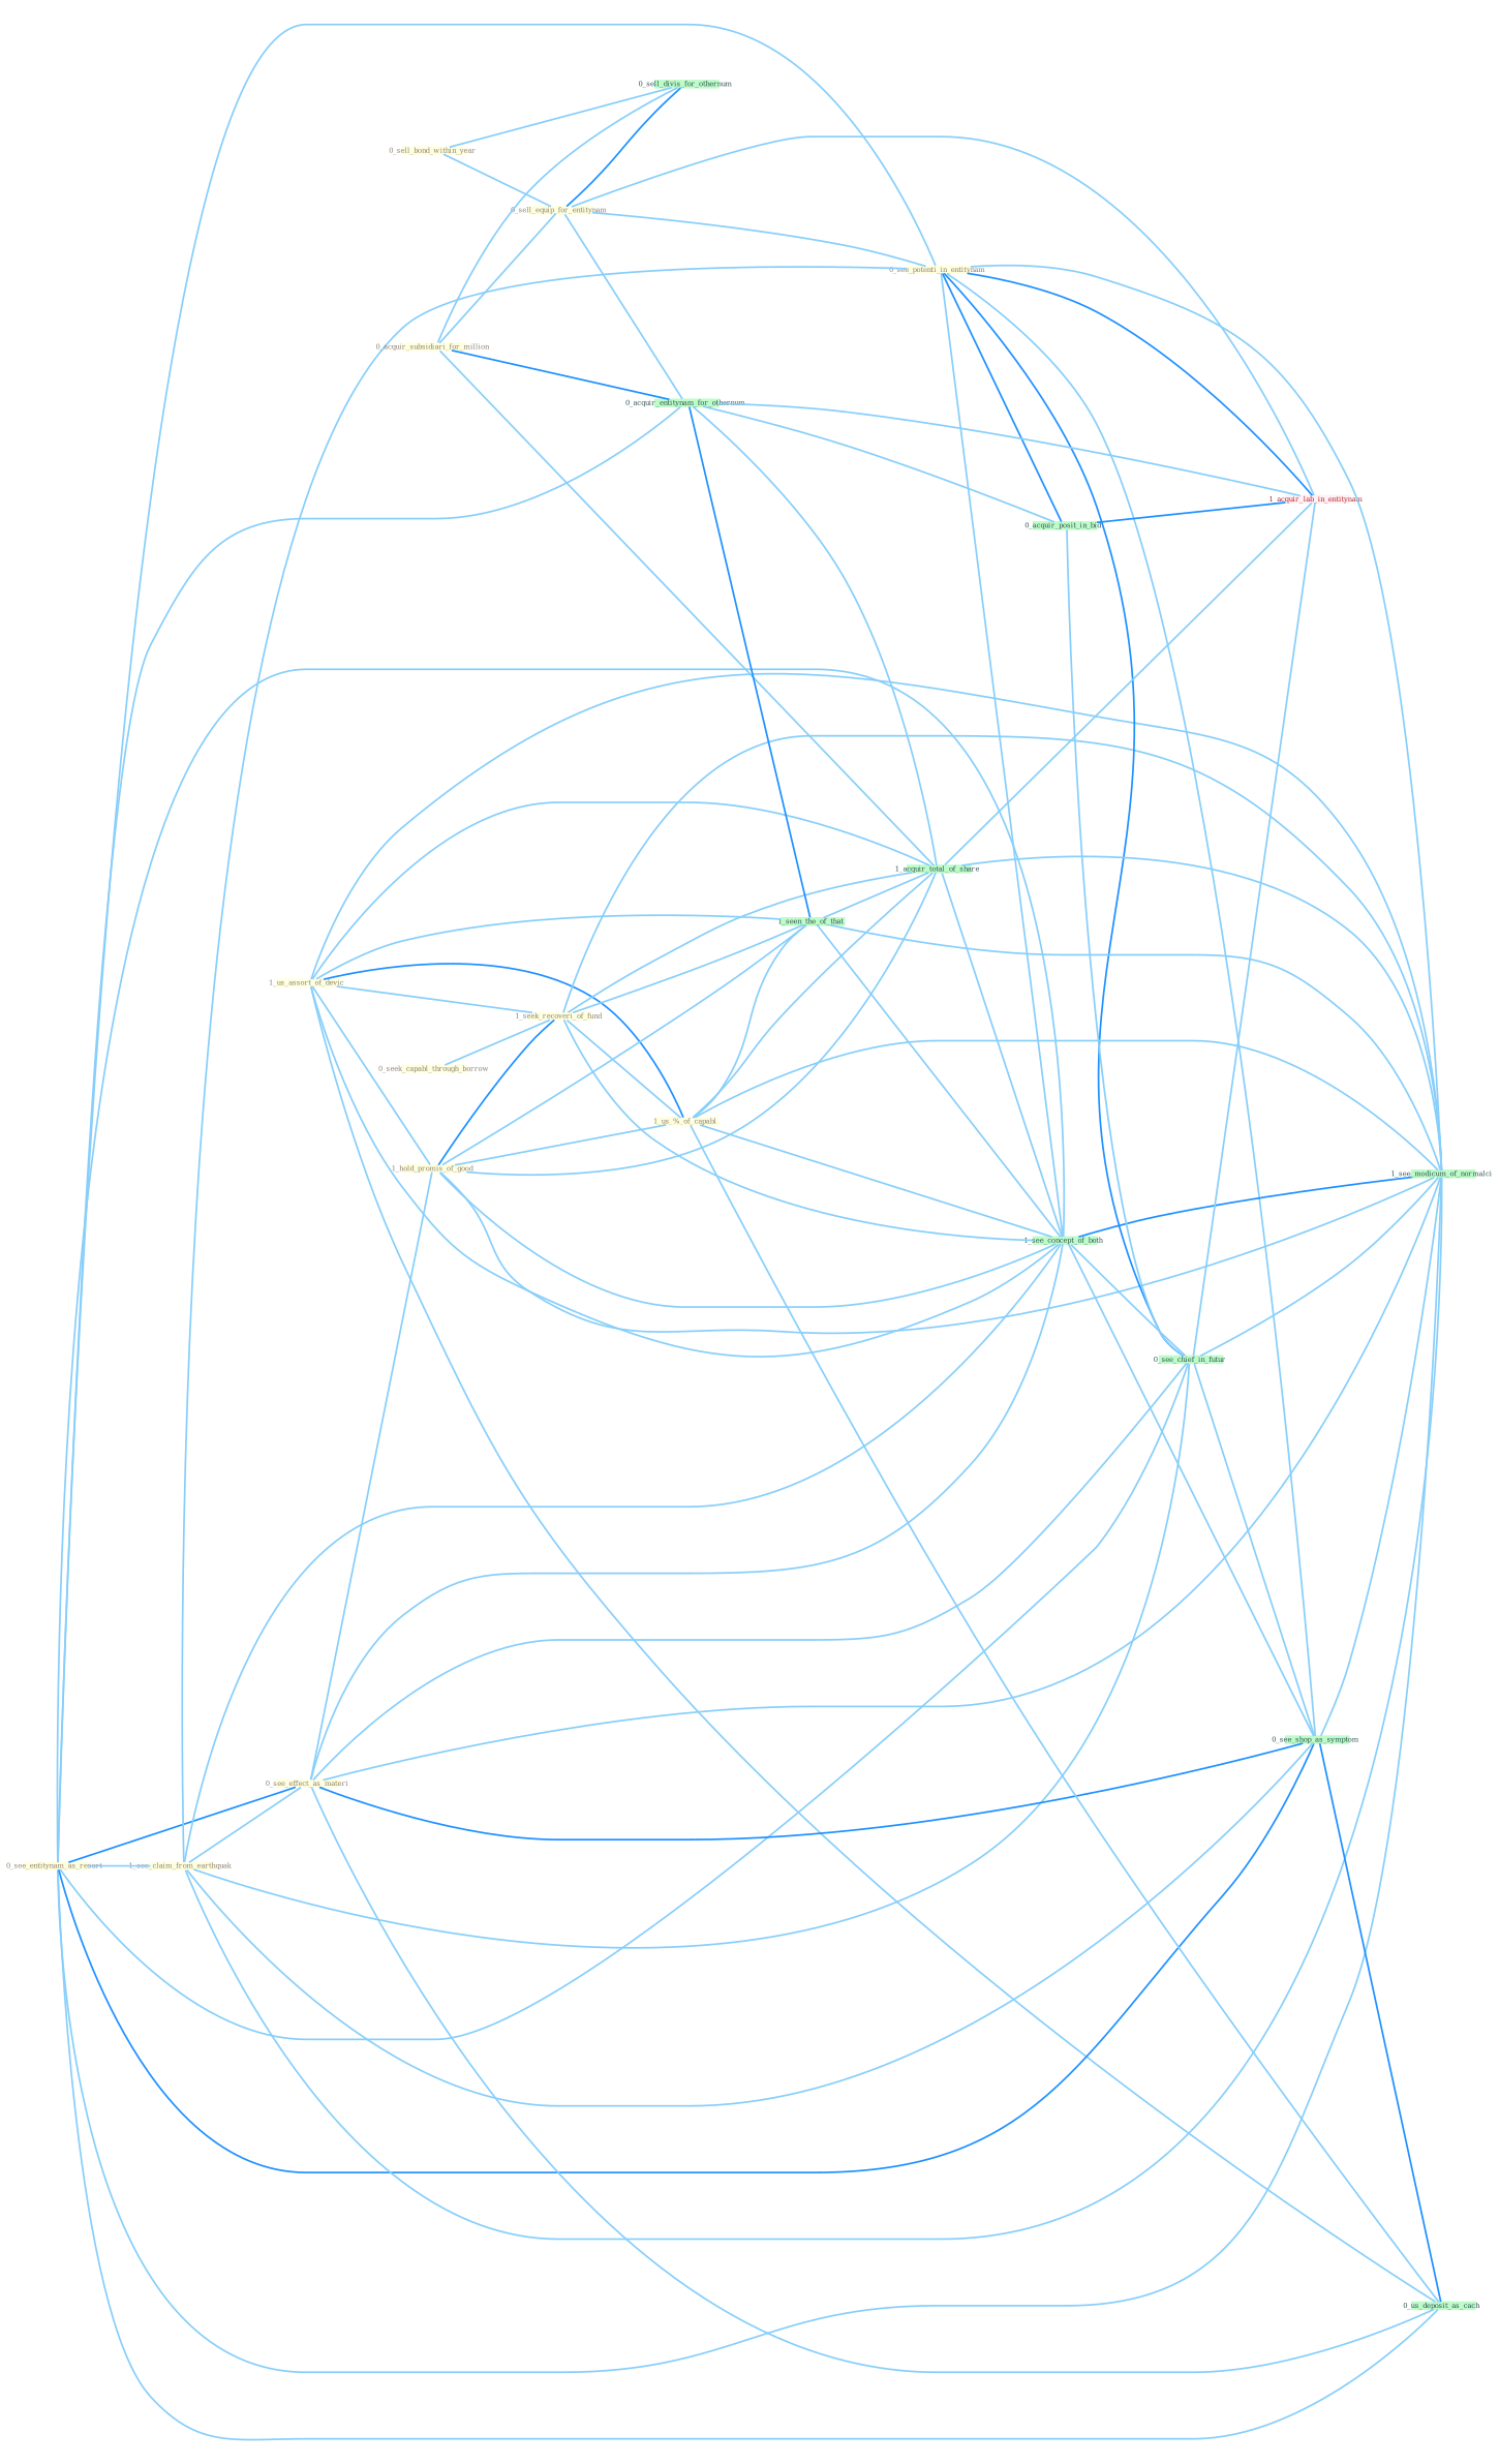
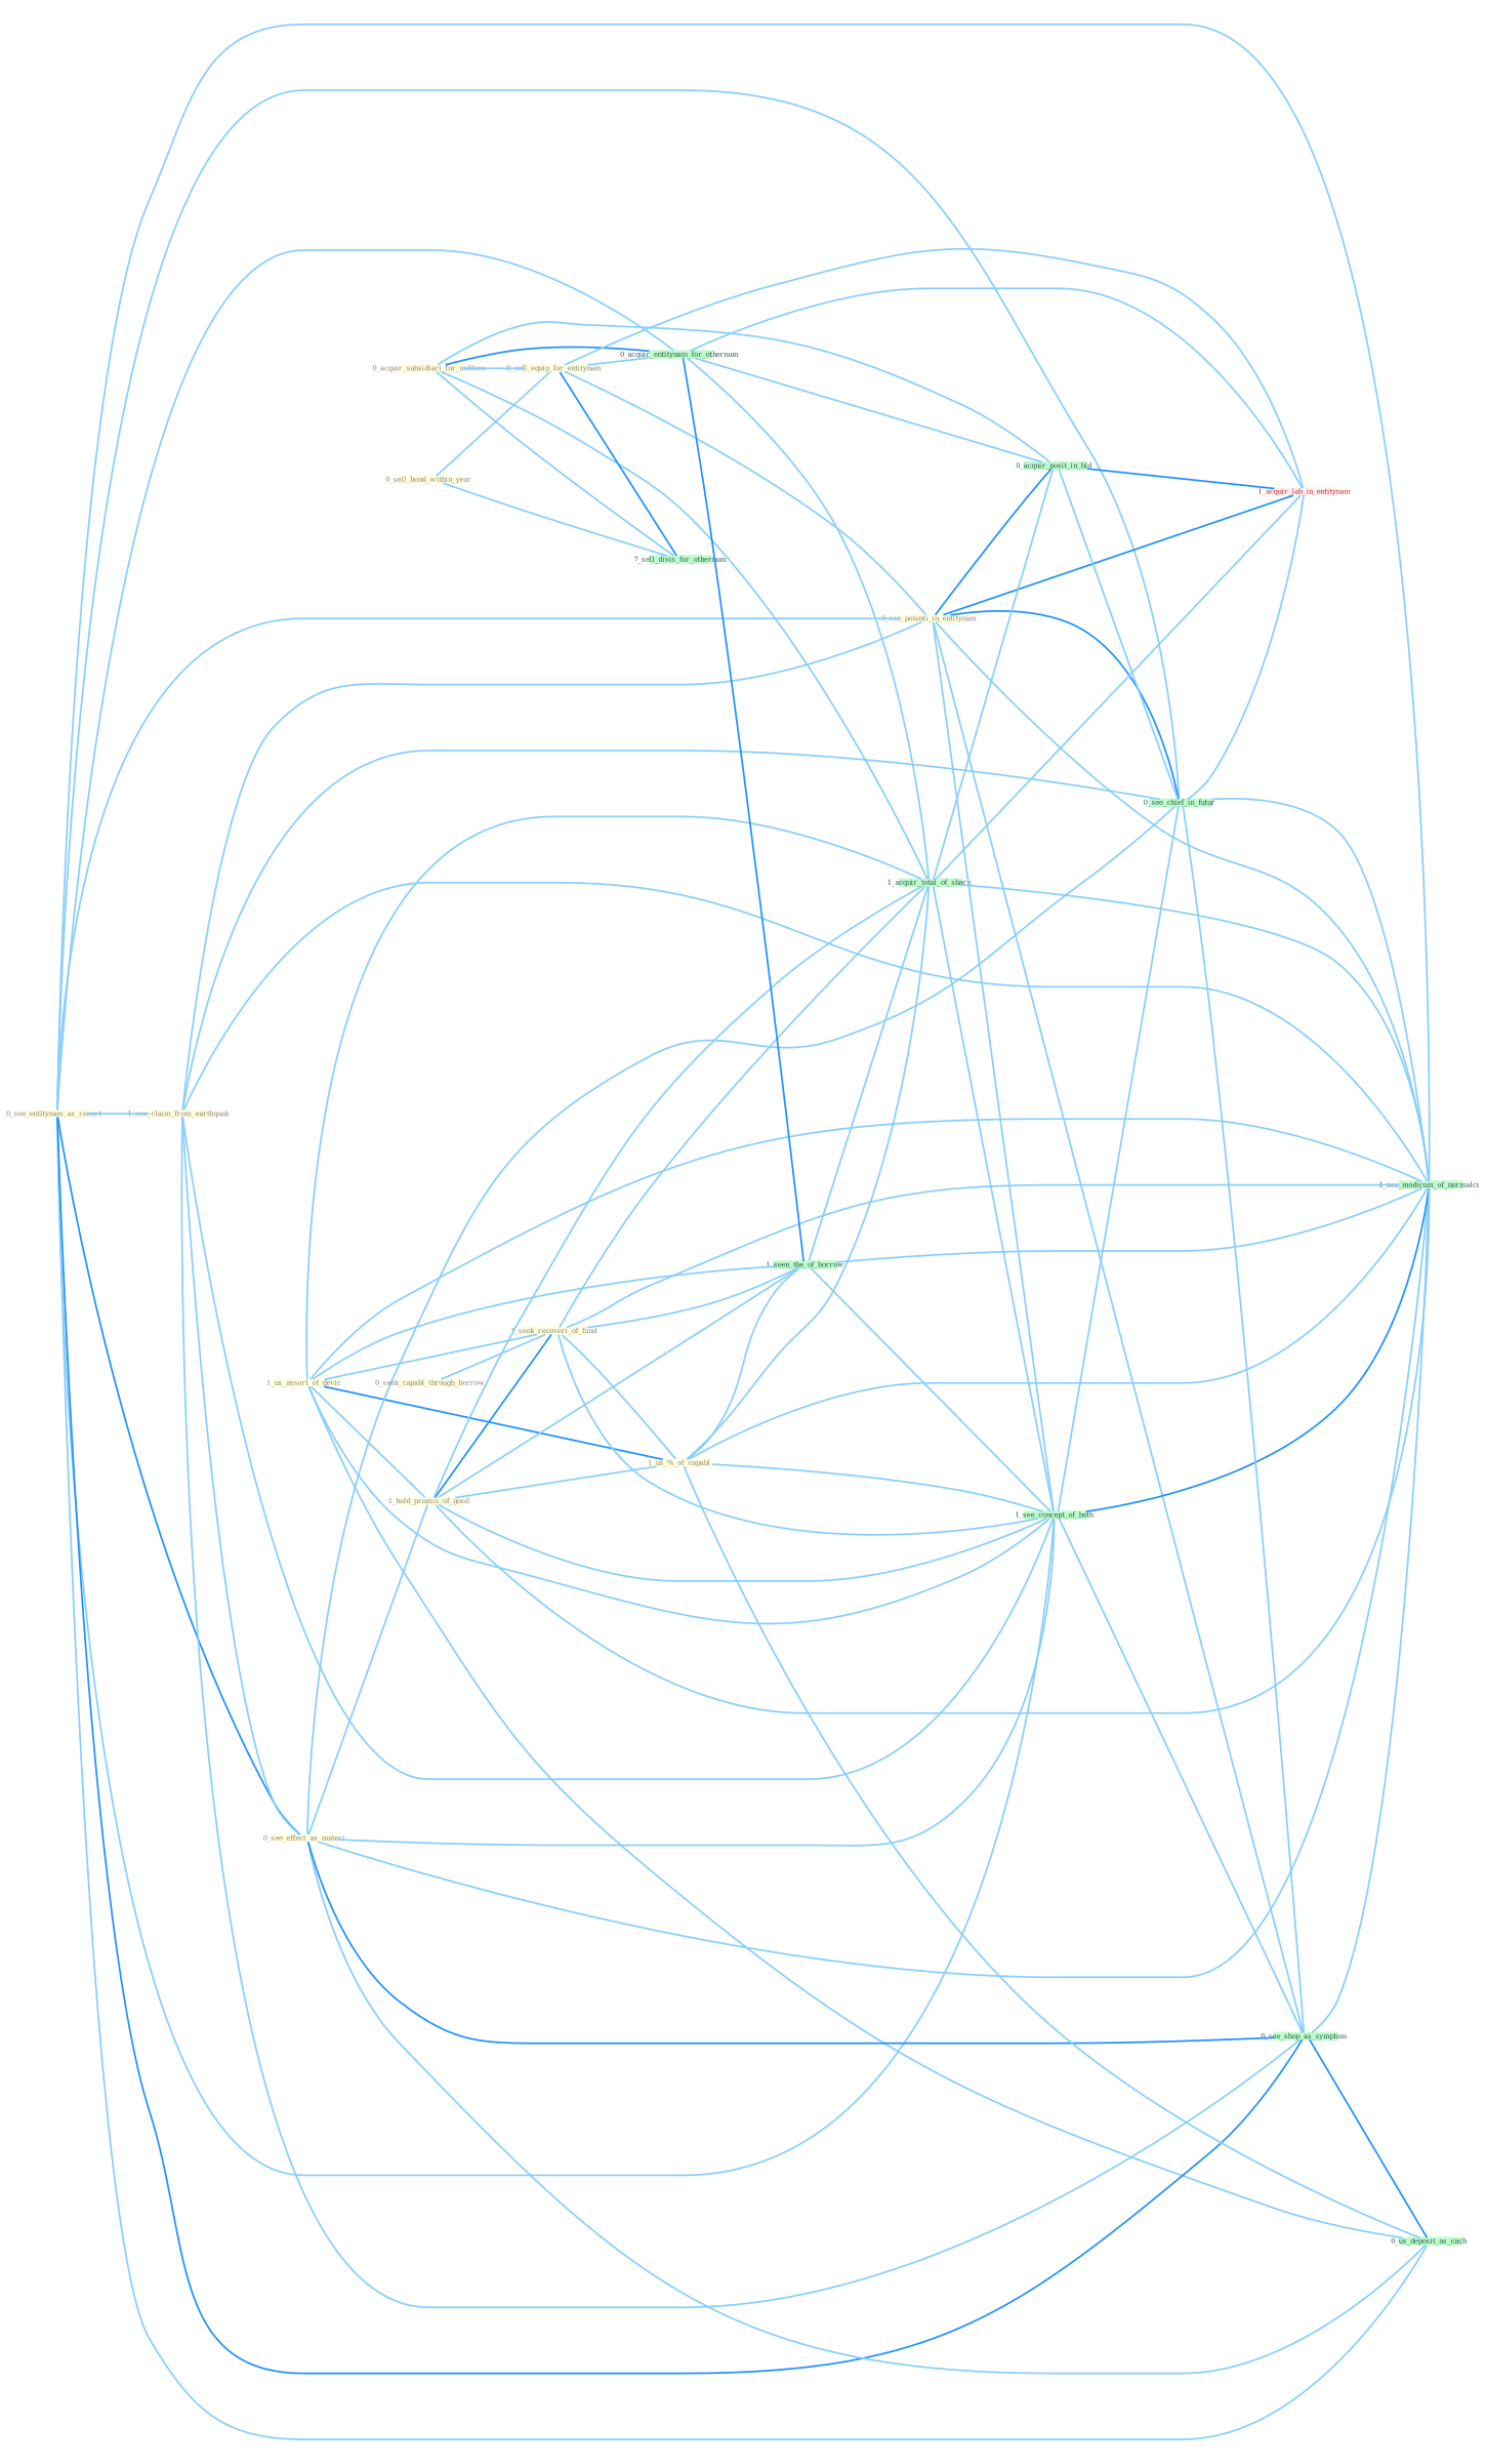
  graph {
    rankdir=LR
    node [color="#ffffe0" fixedsize=true fontcolor="#8b7d6b" fontsize=4 shape=polygon style=filled]
    edge [color="#87cefa" w=1]
    "1_us_assort_of_devic " [height=.06 width=.5]
    "0_see_entitynam_as_resort " [height=.06 width=.5]
    "1_see_claim_from_earthquak " [height=.06 width=.5]
    "0_see_effect_as_materi " [height=.06 width=.5]
    n5 [height=.06 label="0_seek_capabl_through_borrow" width=.5]
    "0_sell_bond_within_year " [height=.06 width=.5]
    "1_hold_promis_of_good " [height=.06 width=.5]
    "1_seek_recoveri_of_fund " [height=.06 width=.5]
    "0_acquir_subsidiari_for_million " [height=.06 width=.5]
    "0_sell_equip_for_entitynam " [height=.06 width=.5]
    "0_see_potenti_in_entitynam " [height=.06 width=.5]
    "1_us_%_of_capabl " [height=.06 width=.5]
    "1_acquir_lab_in_entitynam " [color="#fff0f5" fontcolor="#b22222" height=.06 width=.5]
-   "1_seen_the_of_that " [color="#BDFCC9" fontcolor="#2f4f4f" height=.06 width=.5]
+   "1_seen_the_of_that " [color="#BDFCC9" fontcolor="#2f4f4f" height=.06 width=.5 label="1_seen_the_of_borrow"]
    "1_acquir_total_of_share " [color="#BDFCC9" fontcolor="#2f4f4f" height=.06 width=.5]
    "1_see_concept_of_both " [color="#BDFCC9" fontcolor="#2f4f4f" height=.06 width=.5]
    "0_us_deposit_as_cach " [color="#BDFCC9" fontcolor="#2f4f4f" height=.06 width=.5]
    "1_see_modicum_of_normalci " [color="#BDFCC9" fontcolor="#2f4f4f" height=.06 width=.5]
    "0_acquir_entitynam_for_othernum " [color="#BDFCC9" fontcolor="#2f4f4f" height=.06 width=.5]
    "0_see_chief_in_futur " [color="#BDFCC9" fontcolor="#2f4f4f" height=.06 width=.5]
    "0_see_shop_as_symptom " [color="#BDFCC9" fontcolor="#2f4f4f" height=.06 width=.5]
-   "0_sell_divis_for_othernum " [color="#BDFCC9" fontcolor="#2f4f4f" height=.06 width=.5]
+   "0_sell_divis_for_othernum " [color="#BDFCC9" fontcolor="#2f4f4f" height=.06 width=.5 label="7_sell_divis_for_othernum"]
    "0_acquir_posit_in_bid " [color="#BDFCC9" fontcolor="#2f4f4f" height=.06 width=.5]
    subgraph sub_1 {
      "1_us_assort_of_devic "
      "0_see_entitynam_as_resort "
      "1_see_claim_from_earthquak "
      "0_see_effect_as_materi "
      n5
      "0_sell_bond_within_year "
      "1_hold_promis_of_good "
      "1_seek_recoveri_of_fund "
      "0_acquir_subsidiari_for_million "
      "0_sell_equip_for_entitynam "
      "0_see_potenti_in_entitynam "
      "1_us_%_of_capabl "
    }
    subgraph sub_2 {
      "1_acquir_lab_in_entitynam "
    }
    "1_us_assort_of_devic " -- "1_hold_promis_of_good "
    "1_us_assort_of_devic " -- "1_seek_recoveri_of_fund "
    "1_us_assort_of_devic " -- "1_us_%_of_capabl " [color="#1e90ff" w=2]
    "1_us_assort_of_devic " -- "1_seen_the_of_that "
    "1_us_assort_of_devic " -- "1_acquir_total_of_share "
    "1_us_assort_of_devic " -- "1_see_concept_of_both "
    "1_us_assort_of_devic " -- "0_us_deposit_as_cach "
    "1_us_assort_of_devic " -- "1_see_modicum_of_normalci "
    "0_see_entitynam_as_resort " -- "1_see_claim_from_earthquak "
    "0_see_entitynam_as_resort " -- "0_see_effect_as_materi " [color="#1e90ff" w=2]
    "0_see_entitynam_as_resort " -- "0_see_potenti_in_entitynam "
    "0_see_entitynam_as_resort " -- "1_see_concept_of_both "
    "0_see_entitynam_as_resort " -- "0_us_deposit_as_cach "
    "0_see_entitynam_as_resort " -- "1_see_modicum_of_normalci "
    "0_see_entitynam_as_resort " -- "0_acquir_entitynam_for_othernum "
    "0_see_entitynam_as_resort " -- "0_see_chief_in_futur "
    "0_see_entitynam_as_resort " -- "0_see_shop_as_symptom " [color="#1e90ff" w=2]
    "1_see_claim_from_earthquak " -- "0_see_effect_as_materi "
    "1_see_claim_from_earthquak " -- "0_see_potenti_in_entitynam "
    "1_see_claim_from_earthquak " -- "1_see_concept_of_both "
    "1_see_claim_from_earthquak " -- "1_see_modicum_of_normalci "
    "1_see_claim_from_earthquak " -- "0_see_chief_in_futur "
    "1_see_claim_from_earthquak " -- "0_see_shop_as_symptom "
    "0_see_effect_as_materi " -- "1_hold_promis_of_good "
    "0_see_effect_as_materi " -- "1_see_concept_of_both "
    "0_see_effect_as_materi " -- "0_us_deposit_as_cach "
    "0_see_effect_as_materi " -- "1_see_modicum_of_normalci "
    "0_see_effect_as_materi " -- "0_see_chief_in_futur "
    "0_see_effect_as_materi " -- "0_see_shop_as_symptom " [color="#1e90ff" w=2]
    n5 -- "1_seek_recoveri_of_fund "
    "0_sell_bond_within_year " -- "0_sell_equip_for_entitynam "
    "0_sell_bond_within_year " -- "0_sell_divis_for_othernum "
    "1_hold_promis_of_good " -- "1_seek_recoveri_of_fund " [color="#1e90ff"]
    "1_hold_promis_of_good " -- "1_us_%_of_capabl "
    "1_hold_promis_of_good " -- "1_seen_the_of_that "
    "1_hold_promis_of_good " -- "1_acquir_total_of_share "
    "1_hold_promis_of_good " -- "1_see_concept_of_both "
    "1_hold_promis_of_good " -- "1_see_modicum_of_normalci "
    "1_seek_recoveri_of_fund " -- "1_us_%_of_capabl "
    "1_seek_recoveri_of_fund " -- "1_seen_the_of_that "
    "1_seek_recoveri_of_fund " -- "1_acquir_total_of_share "
    "1_seek_recoveri_of_fund " -- "1_see_concept_of_both "
    "1_seek_recoveri_of_fund " -- "1_see_modicum_of_normalci "
    "0_acquir_subsidiari_for_million " -- "0_sell_equip_for_entitynam "
    "0_acquir_subsidiari_for_million " -- "1_acquir_total_of_share "
    "0_acquir_subsidiari_for_million " -- "0_acquir_entitynam_for_othernum " [color="#1e90ff" w=2]
    "0_acquir_subsidiari_for_million " -- "0_sell_divis_for_othernum "
+   "0_acquir_subsidiari_for_million " -- "0_acquir_posit_in_bid "
    "0_sell_equip_for_entitynam " -- "0_see_potenti_in_entitynam "
    "0_sell_equip_for_entitynam " -- "1_acquir_lab_in_entitynam "
    "0_sell_equip_for_entitynam " -- "0_acquir_entitynam_for_othernum "
    "0_sell_equip_for_entitynam " -- "0_sell_divis_for_othernum " [color="#1e90ff" w=2]
    "0_see_potenti_in_entitynam " -- "1_acquir_lab_in_entitynam " [color="#1e90ff" w=2]
    "0_see_potenti_in_entitynam " -- "1_see_concept_of_both "
    "0_see_potenti_in_entitynam " -- "1_see_modicum_of_normalci "
    "0_see_potenti_in_entitynam " -- "0_see_chief_in_futur " [color="#1e90ff" w=2]
    "0_see_potenti_in_entitynam " -- "0_see_shop_as_symptom "
    "0_see_potenti_in_entitynam " -- "0_acquir_posit_in_bid " [color="#1e90ff"]
    "1_us_%_of_capabl " -- "1_seen_the_of_that "
    "1_us_%_of_capabl " -- "1_acquir_total_of_share "
    "1_us_%_of_capabl " -- "1_see_concept_of_both "
    "1_us_%_of_capabl " -- "0_us_deposit_as_cach "
    "1_us_%_of_capabl " -- "1_see_modicum_of_normalci "
    "1_seen_the_of_that " -- "1_acquir_total_of_share "
    "1_seen_the_of_that " -- "1_see_concept_of_both "
    "1_seen_the_of_that " -- "1_see_modicum_of_normalci "
    "1_acquir_total_of_share " -- "1_acquir_lab_in_entitynam "
    "1_acquir_total_of_share " -- "1_see_concept_of_both "
    "1_acquir_total_of_share " -- "1_see_modicum_of_normalci "
+   "1_acquir_total_of_share " -- "0_acquir_posit_in_bid "
    "1_see_concept_of_both " -- "1_see_modicum_of_normalci " [color="#1e90ff" w=2]
    "1_see_concept_of_both " -- "0_see_chief_in_futur "
    "1_see_concept_of_both " -- "0_see_shop_as_symptom "
    "0_acquir_entitynam_for_othernum " -- "1_acquir_lab_in_entitynam "
    "0_acquir_entitynam_for_othernum " -- "1_seen_the_of_that " [color="#1e90ff" w=2]
    "0_acquir_entitynam_for_othernum " -- "1_acquir_total_of_share "
    "0_acquir_entitynam_for_othernum " -- "0_acquir_posit_in_bid "
    "0_see_chief_in_futur " -- "1_acquir_lab_in_entitynam "
    "0_see_chief_in_futur " -- "1_see_modicum_of_normalci "
    "0_see_chief_in_futur " -- "0_see_shop_as_symptom "
    "0_see_shop_as_symptom " -- "0_us_deposit_as_cach " [color="#1e90ff"]
    "0_see_shop_as_symptom " -- "1_see_modicum_of_normalci "
    "0_acquir_posit_in_bid " -- "1_acquir_lab_in_entitynam " [color="#1e90ff" w=2]
    "0_acquir_posit_in_bid " -- "0_see_chief_in_futur "
  }
